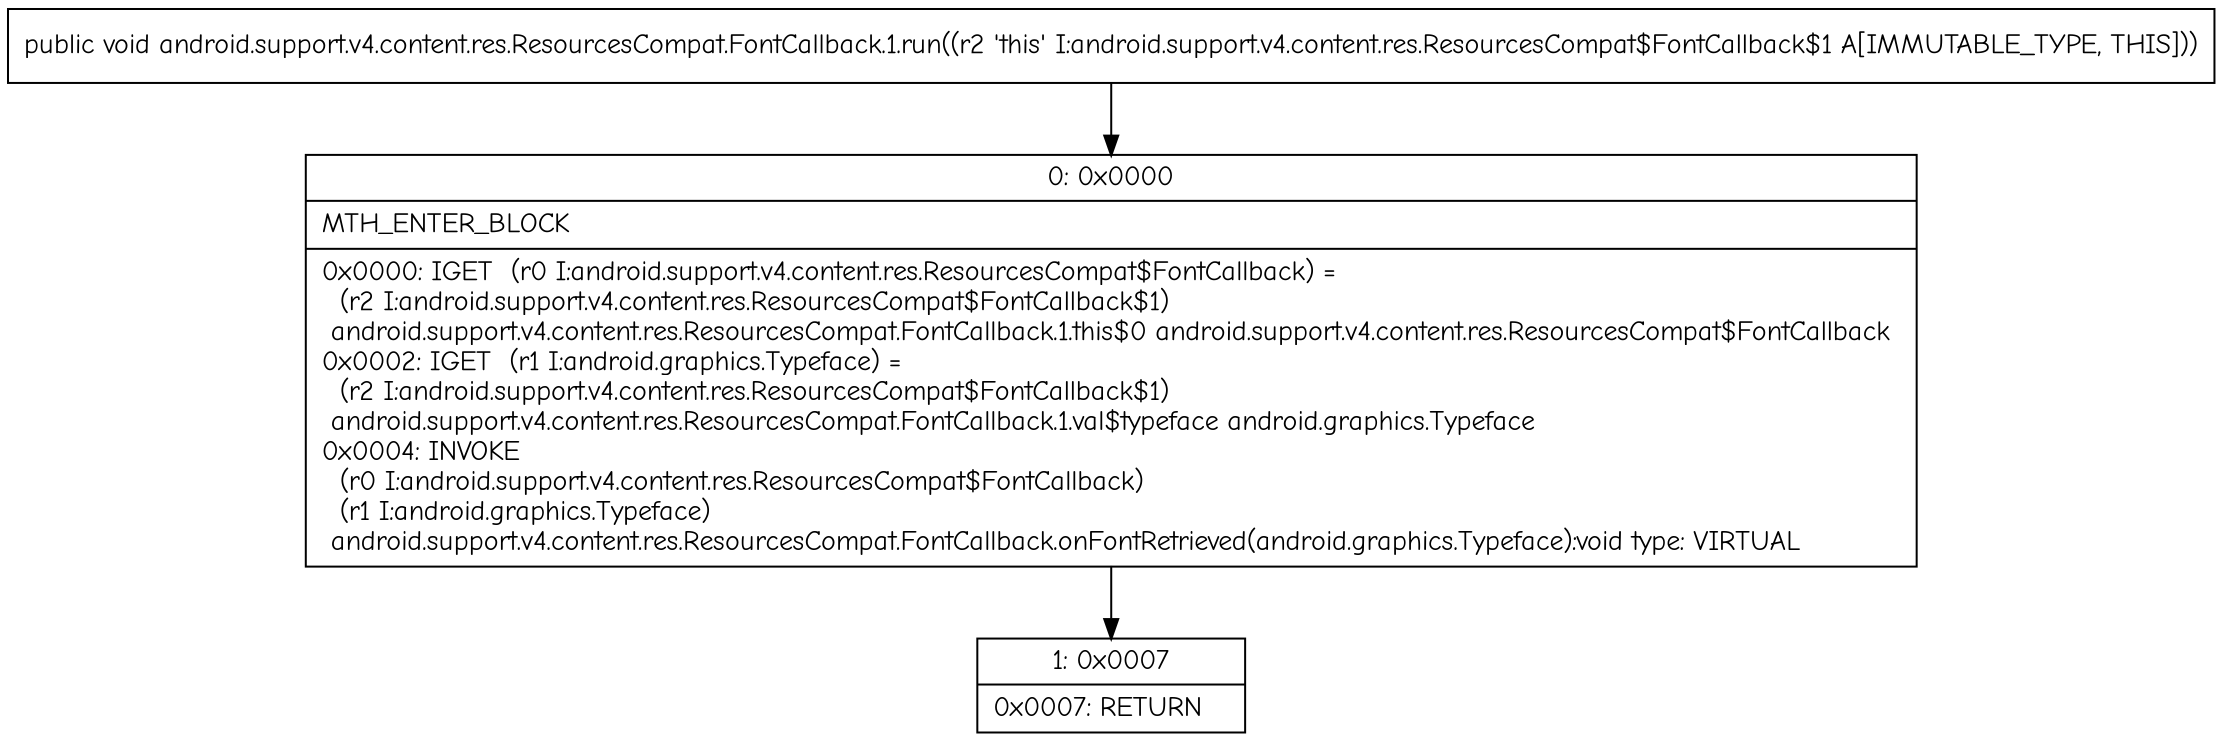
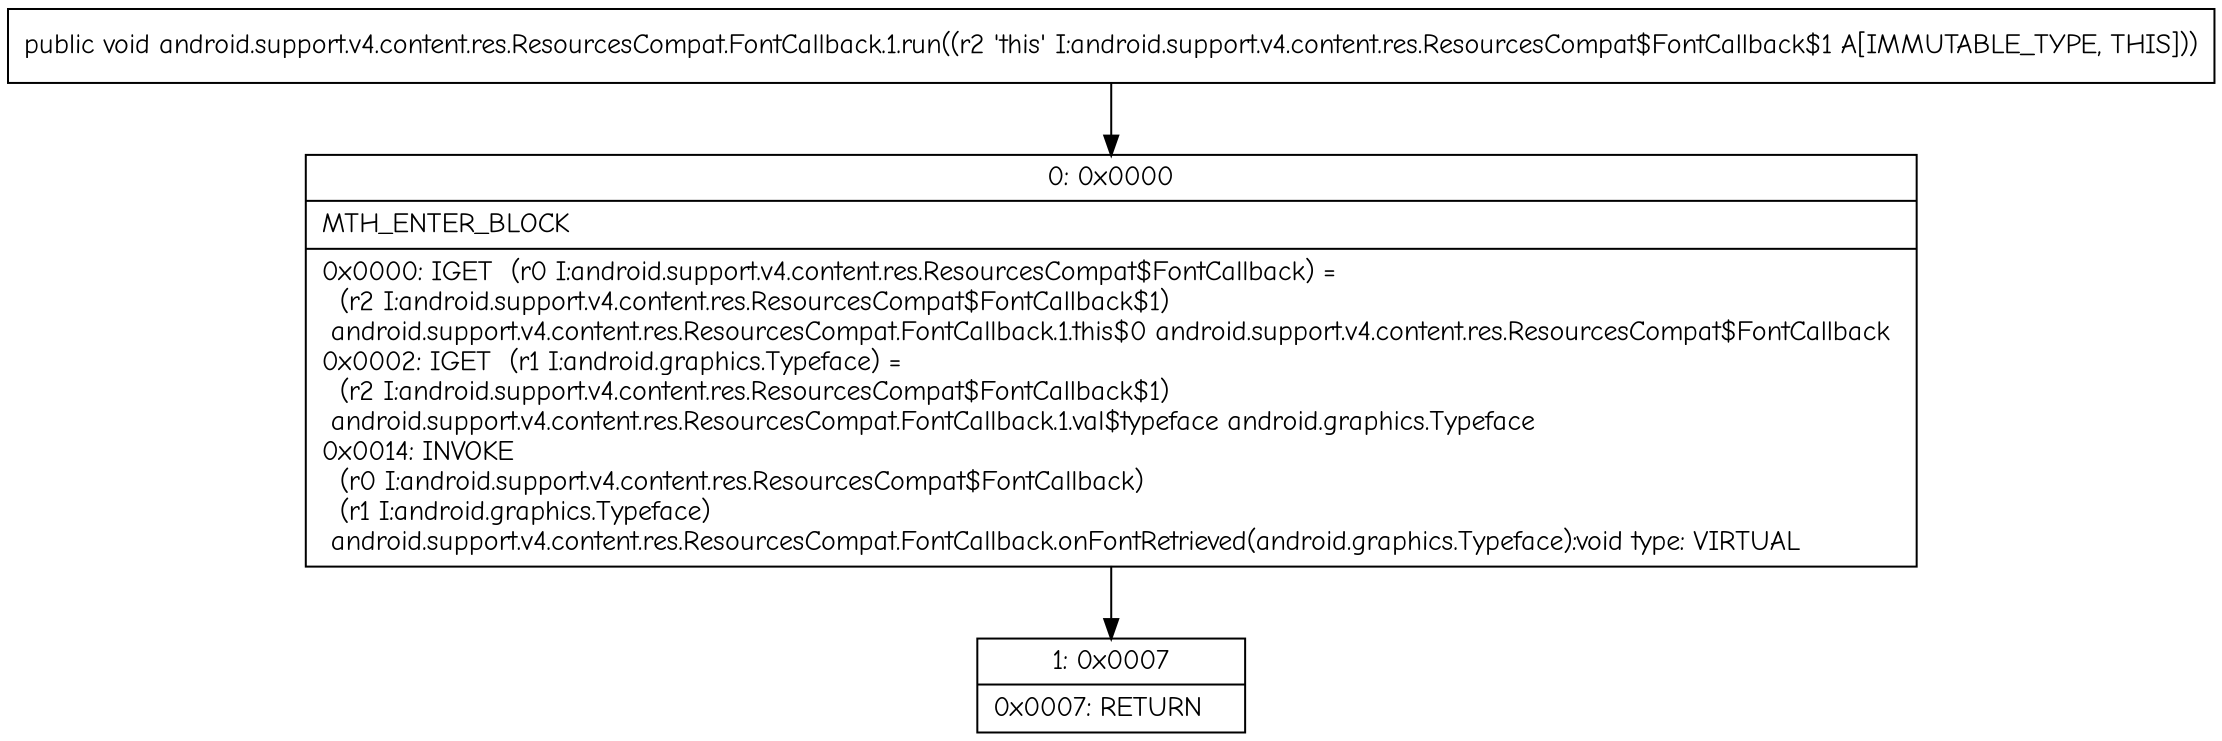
  digraph {
    fontname="Comic Neue"
    node [shape=record fontname="Comic Neue"]
    edge [fontname="Comic Neue"]
-   n1 [label="{0\:\ 0x0000|MTH_ENTER_BLOCK\l|0x0000: IGET  (r0 I:android.support.v4.content.res.ResourcesCompat$FontCallback) = \l  (r2 I:android.support.v4.content.res.ResourcesCompat$FontCallback$1)\l android.support.v4.content.res.ResourcesCompat.FontCallback.1.this$0 android.support.v4.content.res.ResourcesCompat$FontCallback \l0x0002: IGET  (r1 I:android.graphics.Typeface) = \l  (r2 I:android.support.v4.content.res.ResourcesCompat$FontCallback$1)\l android.support.v4.content.res.ResourcesCompat.FontCallback.1.val$typeface android.graphics.Typeface \l0x0004: INVOKE  \l  (r0 I:android.support.v4.content.res.ResourcesCompat$FontCallback)\l  (r1 I:android.graphics.Typeface)\l android.support.v4.content.res.ResourcesCompat.FontCallback.onFontRetrieved(android.graphics.Typeface):void type: VIRTUAL \l}"]
+   n1 [label="{0\:\ 0x0000|MTH_ENTER_BLOCK\l|0x0000: IGET  (r0 I:android.support.v4.content.res.ResourcesCompat$FontCallback) = \l  (r2 I:android.support.v4.content.res.ResourcesCompat$FontCallback$1)\l android.support.v4.content.res.ResourcesCompat.FontCallback.1.this$0 android.support.v4.content.res.ResourcesCompat$FontCallback \l0x0002: IGET  (r1 I:android.graphics.Typeface) = \l  (r2 I:android.support.v4.content.res.ResourcesCompat$FontCallback$1)\l android.support.v4.content.res.ResourcesCompat.FontCallback.1.val$typeface android.graphics.Typeface \l0x0014: INVOKE  \l  (r0 I:android.support.v4.content.res.ResourcesCompat$FontCallback)\l  (r1 I:android.graphics.Typeface)\l android.support.v4.content.res.ResourcesCompat.FontCallback.onFontRetrieved(android.graphics.Typeface):void type: VIRTUAL \l}"]
    n2 [label="{1\:\ 0x0007|0x0007: RETURN   \l}"]
    n3 [label="{public void android.support.v4.content.res.ResourcesCompat.FontCallback.1.run((r2 'this' I:android.support.v4.content.res.ResourcesCompat$FontCallback$1 A[IMMUTABLE_TYPE, THIS])) }"]
    n1 -> n2
    n3 -> n1
  }
